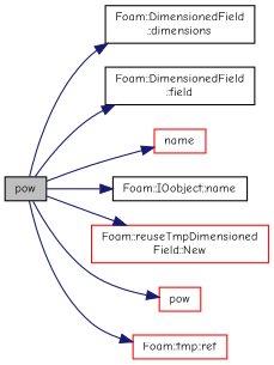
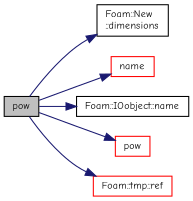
  digraph {
    fontname="Comic Neue"
    rankdir=LR
    node [color=black fontname="Comic Neue" fontsize=10 shape=record]
    edge [color=midnightblue fontname="Comic Neue" fontsize=10 labelfontname=Helvetica labelfontsize=10 style=solid]
    n1 [fillcolor=grey75 fontcolor=black height=0.2 label=pow style=filled width=0.4]
-   n2 [height=0.2 label="Foam::DimensionedField\l::dimensions" width=0.4]
-   n3 [height=0.2 label="Foam::DimensionedField\l::field" width=0.4]
+   n2 [height=0.2 label="Foam::New\l::dimensions" width=0.4]
    n4 [color=red height=0.2 label=name width=0.4]
    n5 [height=0.2 label="Foam::IOobject::name" width=0.4]
-   n6 [color=red height=0.2 label="Foam::reuseTmpDimensioned\lField::New" width=0.4]
    n7 [color=red height=0.2 label=pow width=0.4]
    n8 [color=red height=0.2 label="Foam::tmp::ref" width=0.4]
    n1 -> n2
-   n1 -> n3
    n1 -> n4
    n1 -> n5
-   n1 -> n6
    n1 -> n7
    n1 -> n8
  }
